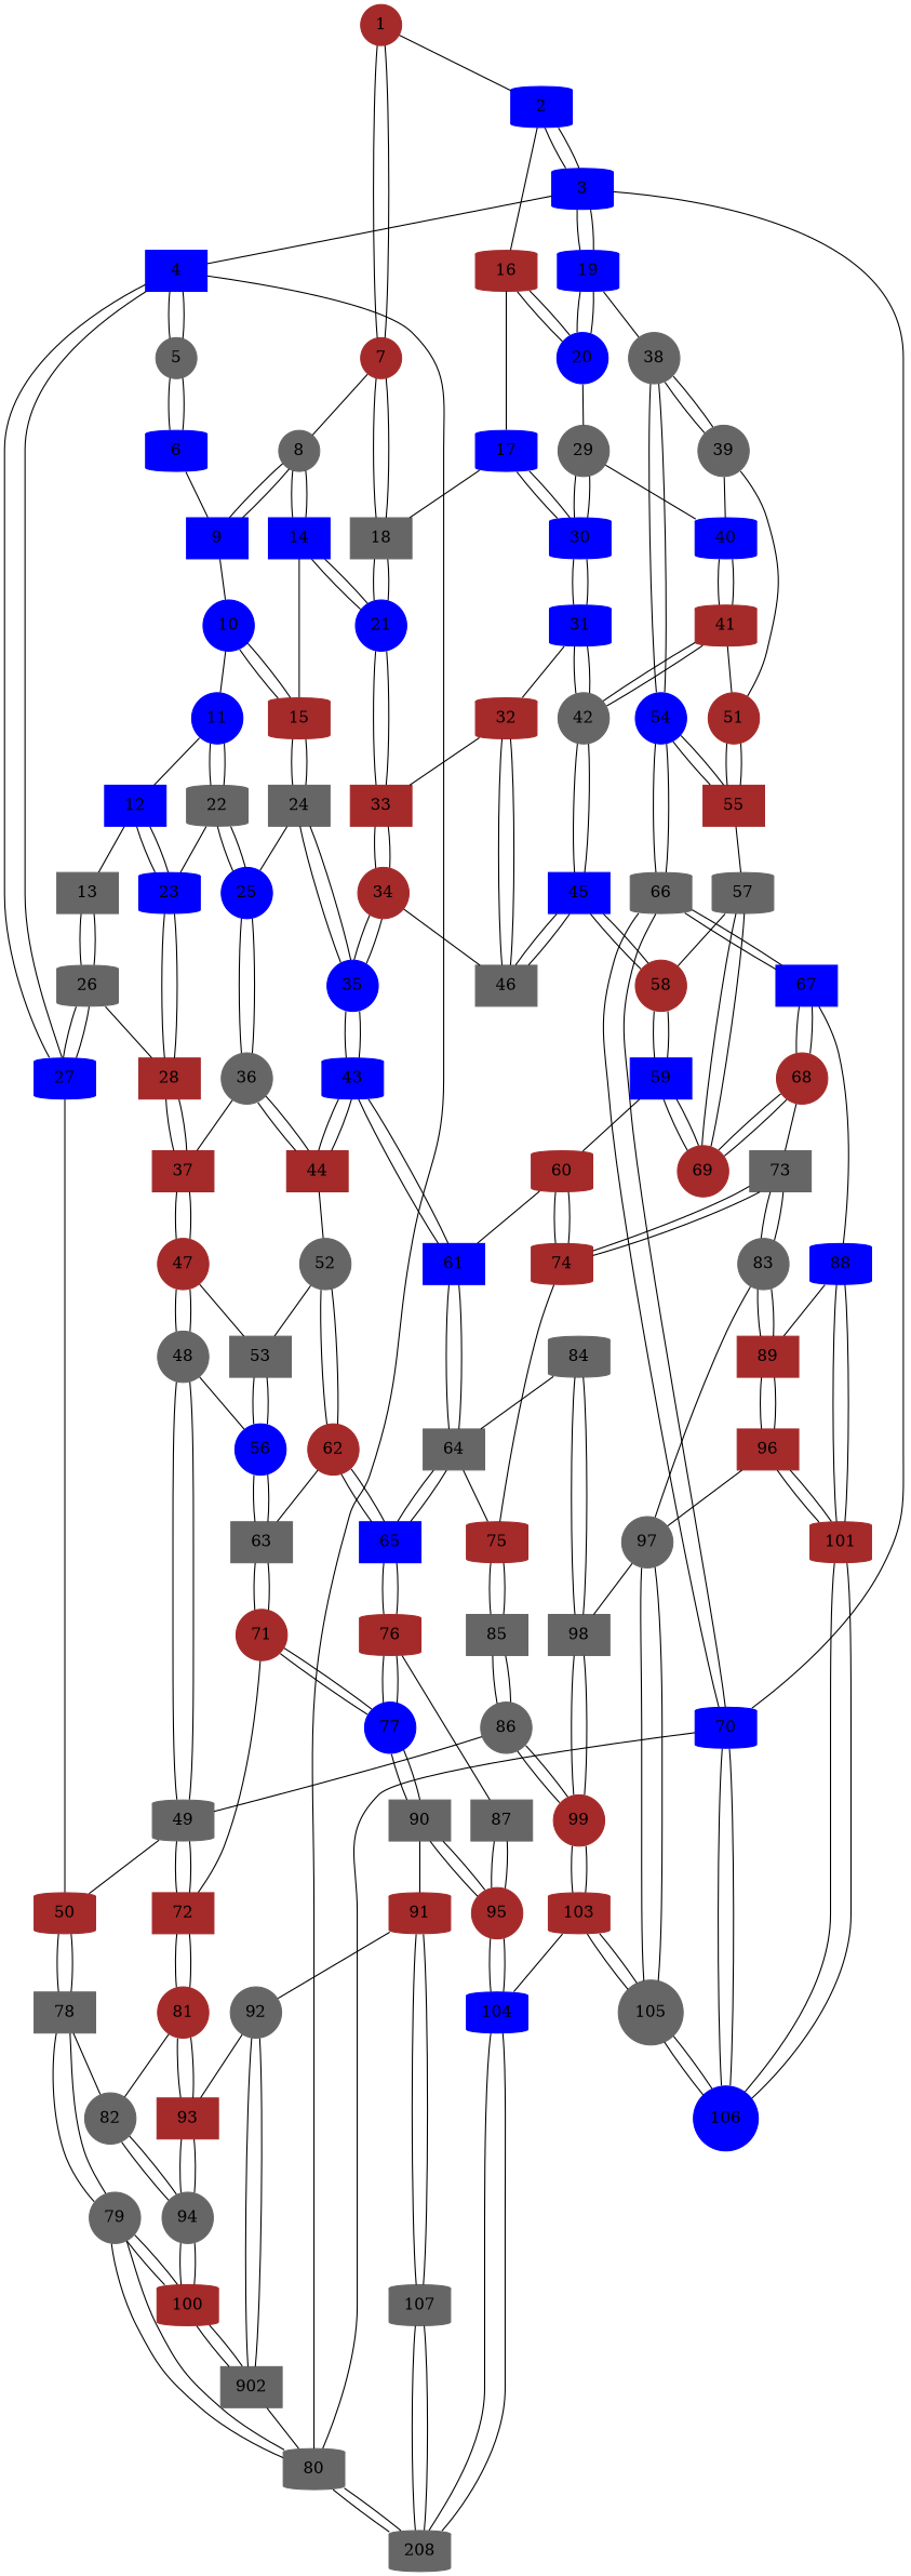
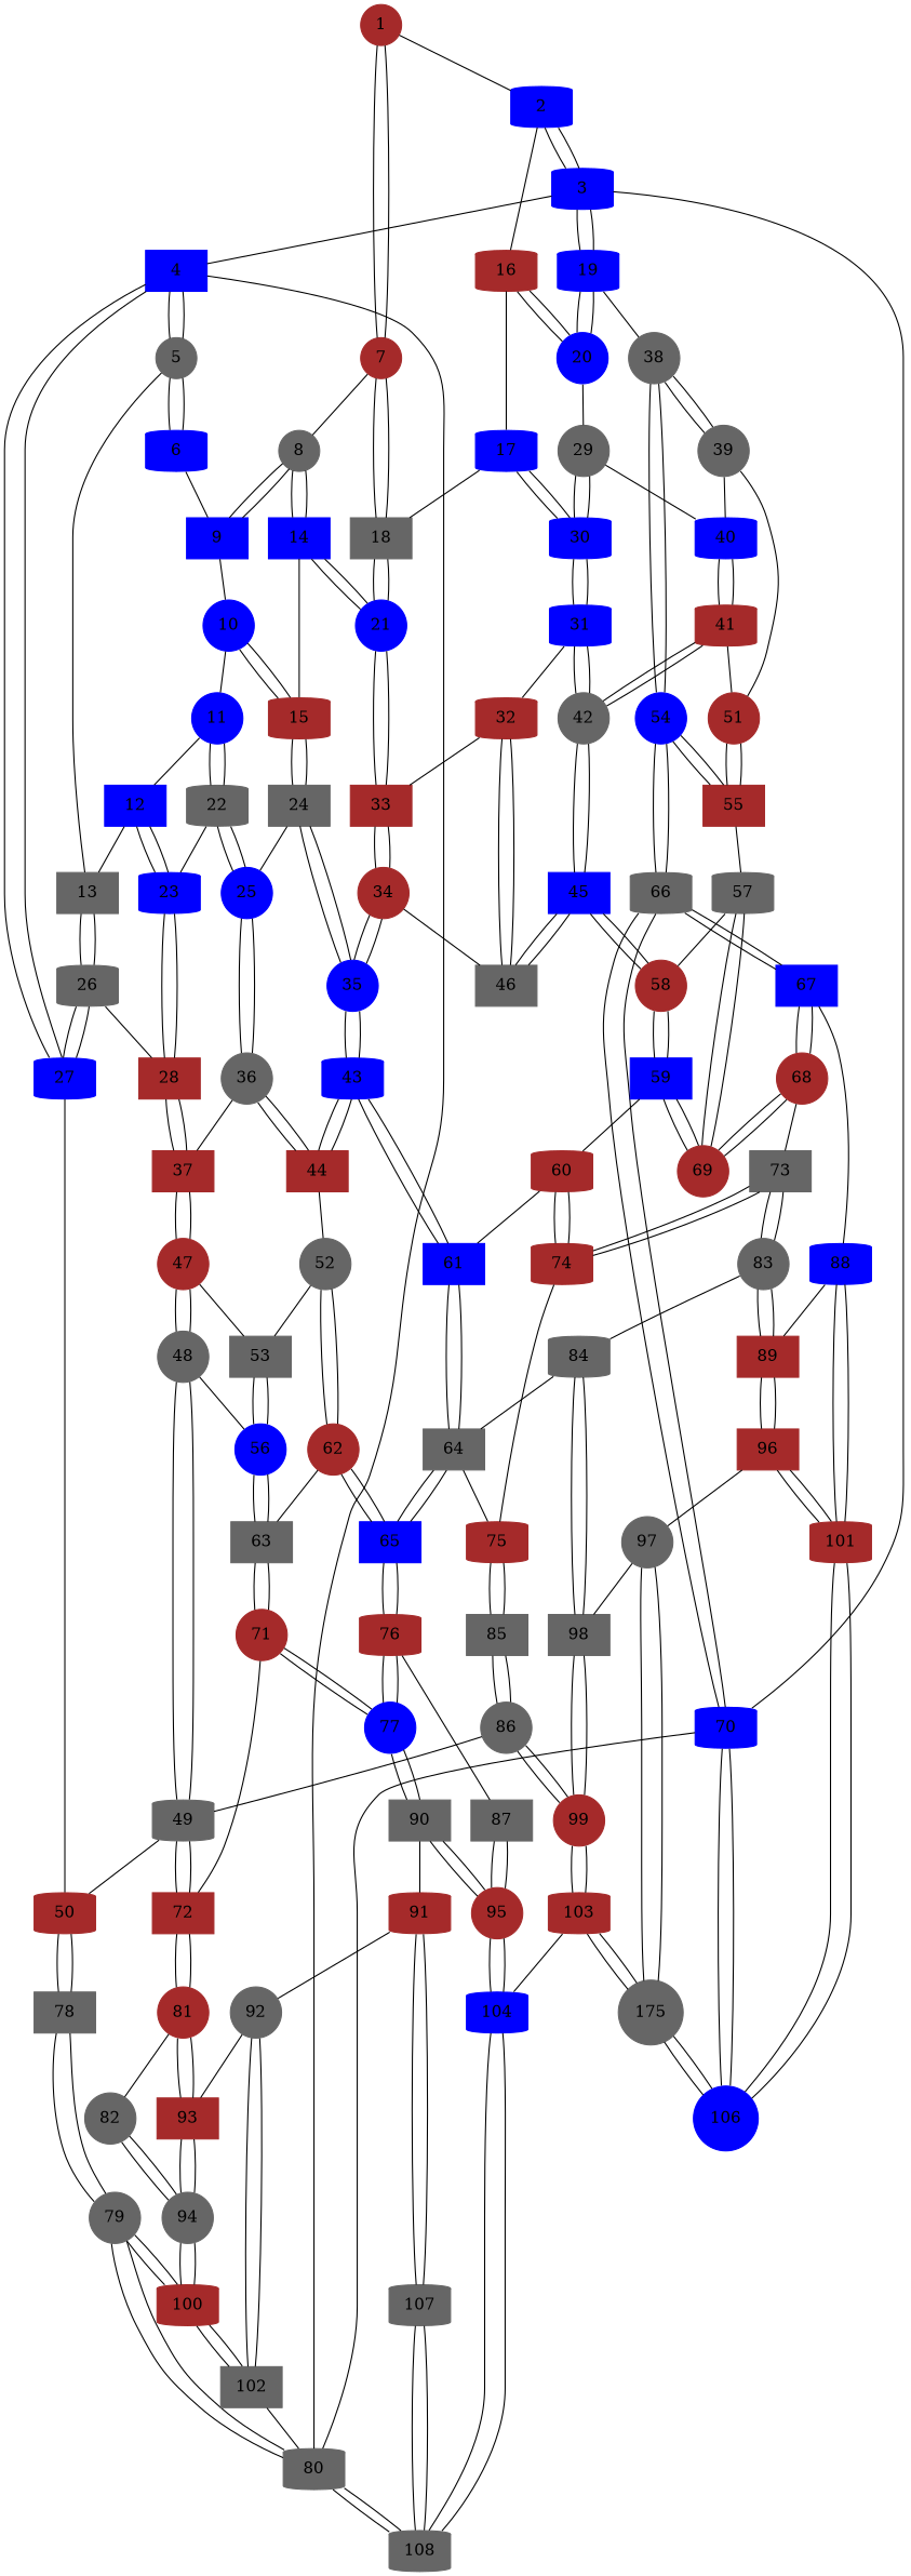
  graph {
    node [color=gray40 shape=circle style=filled]
    1 [color=brown]
    2 [color=blue shape=cylinder]
    7 [color=brown]
    3 [color=blue shape=cylinder]
    16 [color=brown shape=cylinder]
    8
    18 [shape=box]
    4 [color=blue shape=box]
    19 [color=blue shape=cylinder]
    70 [color=blue shape=cylinder]
    17 [color=blue shape=cylinder]
    20 [color=blue]
    5
    27 [color=blue shape=cylinder]
    80 [shape=cylinder]
    38
    106 [color=blue]
    6 [color=blue shape=cylinder]
    13 [shape=box]
    50 [color=brown shape=cylinder]
-   108 [shape=cylinder label=208]
+   108 [shape=cylinder]
    9 [color=blue shape=box]
    26 [shape=cylinder]
    10 [color=blue]
    14 [color=blue shape=box]
    21 [color=blue]
    15 [color=brown shape=cylinder]
    11 [color=blue]
    12 [color=blue shape=box]
    22 [shape=cylinder]
    24 [shape=box]
    23 [color=blue shape=cylinder]
    25 [color=blue]
    28 [color=brown shape=box]
    33 [color=brown shape=box]
    35 [color=blue]
    30 [color=blue shape=cylinder]
    29
    31 [color=blue shape=cylinder]
    39
    54 [color=blue]
    40 [color=blue shape=cylinder]
    34 [color=brown]
    36
    37 [color=brown shape=box]
    43 [color=blue shape=cylinder]
    44 [color=brown shape=box]
    78 [shape=box]
    47 [color=brown]
    41 [color=brown shape=cylinder]
    32 [color=brown shape=cylinder]
    42
    46 [shape=box]
    45 [color=blue shape=box]
    61 [color=blue shape=box]
    52
    48
    53 [shape=box]
    51 [color=brown]
    55 [color=brown shape=box]
    66 [shape=cylinder]
    58 [color=brown]
    64 [shape=box]
    62 [color=brown]
    59 [color=blue shape=box]
    49 [shape=cylinder]
    56 [color=blue]
    72 [color=brown shape=box]
    63 [shape=box]
    81 [color=brown]
    79
    82
    57 [shape=cylinder]
    65 [color=blue shape=box]
    67 [color=blue shape=box]
    69 [color=brown]
    71 [color=brown]
    60 [color=brown shape=cylinder]
    74 [color=brown shape=cylinder]
    75 [color=brown shape=cylinder]
    76 [color=brown shape=cylinder]
    77 [color=blue]
    85 [shape=box]
    87 [shape=box]
    68 [color=brown]
    88 [color=blue shape=cylinder]
    73 [shape=box]
    89 [color=brown shape=box]
    101 [color=brown shape=cylinder]
    83
    90 [shape=box]
    93 [color=brown shape=box]
    84 [shape=cylinder]
    86
    95 [color=brown]
    91 [color=brown shape=cylinder]
    100 [color=brown shape=cylinder]
    94
-   102 [shape=box label=902]
+   102 [shape=box]
    98 [shape=box]
    96 [color=brown shape=box]
    99 [color=brown]
    103 [color=brown shape=cylinder]
    104 [color=blue shape=cylinder]
    97
    92
    107 [shape=cylinder]
-   105
+   105 [label=175]
    1 -- 2
    1 -- 7
    1 -- 7
    2 -- 3
    2 -- 3
    2 -- 16
    7 -- 8
    7 -- 18
    7 -- 18
    3 -- 4
    3 -- 19
    3 -- 19
    3 -- 70
    16 -- 17
    16 -- 20
    16 -- 20
    8 -- 9
    8 -- 9
    8 -- 14
    8 -- 14
    18 -- 21
    18 -- 21
    4 -- 5
    4 -- 5
    4 -- 27
    4 -- 27
    4 -- 80
    19 -- 20
    19 -- 20
    19 -- 38
    70 -- 80
    70 -- 106
    70 -- 106
    17 -- 18
    17 -- 30
    17 -- 30
    20 -- 29
    5 -- 6
    5 -- 6
+   5 -- 13
    27 -- 50
    80 -- 108
    80 -- 108
    38 -- 39
    38 -- 39
    38 -- 54
    38 -- 54
    6 -- 9
    13 -- 26
    13 -- 26
    50 -- 78
    50 -- 78
    9 -- 10
    26 -- 27
    26 -- 27
    26 -- 28
    10 -- 15
    10 -- 15
    10 -- 11
    14 -- 21
    14 -- 21
    14 -- 15
    21 -- 33
    21 -- 33
    15 -- 24
    15 -- 24
    11 -- 12
    11 -- 22
    11 -- 22
    12 -- 13
    12 -- 23
    12 -- 23
    22 -- 23
    22 -- 25
    22 -- 25
    24 -- 25
    24 -- 35
    24 -- 35
    23 -- 28
    23 -- 28
    25 -- 36
    25 -- 36
    28 -- 37
    28 -- 37
    33 -- 34
    33 -- 34
    35 -- 43
    35 -- 43
    30 -- 31
    30 -- 31
    29 -- 30
    29 -- 30
    29 -- 40
    31 -- 32
    31 -- 42
    31 -- 42
    39 -- 40
    39 -- 51
    54 -- 55
    54 -- 55
    54 -- 66
    54 -- 66
    40 -- 41
    40 -- 41
    34 -- 35
    34 -- 35
    34 -- 46
    36 -- 37
    36 -- 44
    36 -- 44
    37 -- 47
    37 -- 47
    43 -- 44
    43 -- 44
    43 -- 61
    43 -- 61
    44 -- 52
    78 -- 79
    78 -- 79
-   78 -- 82
    47 -- 48
    47 -- 48
    47 -- 53
    41 -- 42
    41 -- 42
    41 -- 51
    32 -- 33
    32 -- 46
    32 -- 46
    42 -- 45
    42 -- 45
    45 -- 46
    45 -- 46
    45 -- 58
    45 -- 58
    61 -- 64
    61 -- 64
    52 -- 53
    52 -- 62
    52 -- 62
    48 -- 49
    48 -- 49
    48 -- 56
    53 -- 56
    53 -- 56
    51 -- 55
    51 -- 55
    55 -- 57
    66 -- 70
    66 -- 70
    66 -- 67
    66 -- 67
    58 -- 59
    58 -- 59
    64 -- 65
    64 -- 65
    64 -- 75
    62 -- 63
    62 -- 65
    62 -- 65
    59 -- 69
    59 -- 69
    59 -- 60
    49 -- 50
    49 -- 72
    49 -- 72
    56 -- 63
    56 -- 63
    72 -- 81
    72 -- 81
    63 -- 71
    63 -- 71
    81 -- 82
    81 -- 93
    81 -- 93
    79 -- 80
    79 -- 80
    79 -- 100
    79 -- 100
    82 -- 94
    82 -- 94
    57 -- 58
    57 -- 69
    57 -- 69
    65 -- 76
    65 -- 76
    67 -- 68
    67 -- 68
    67 -- 88
    71 -- 72
    71 -- 77
    71 -- 77
    60 -- 61
    60 -- 74
    60 -- 74
    74 -- 75
    75 -- 85
    75 -- 85
    76 -- 77
    76 -- 77
    76 -- 87
    77 -- 90
    77 -- 90
    85 -- 86
    85 -- 86
    87 -- 95
    87 -- 95
    68 -- 69
    68 -- 69
    68 -- 73
    88 -- 89
    88 -- 101
    88 -- 101
    73 -- 74
    73 -- 74
    73 -- 83
    73 -- 83
    89 -- 96
    89 -- 96
    101 -- 106
    101 -- 106
    83 -- 89
    83 -- 89
-   83 -- 97
+   83 -- 84
    90 -- 95
    90 -- 95
    90 -- 91
    93 -- 94
    93 -- 94
    84 -- 64
    84 -- 98
    84 -- 98
    86 -- 49
    86 -- 99
    86 -- 99
    95 -- 104
    95 -- 104
    91 -- 92
    91 -- 107
    91 -- 107
    100 -- 102
    100 -- 102
    94 -- 100
    94 -- 100
    102 -- 80
    98 -- 99
    98 -- 99
    96 -- 101
    96 -- 101
    96 -- 97
    99 -- 103
    99 -- 103
    103 -- 104
    103 -- 105
    103 -- 105
    104 -- 108
    104 -- 108
    97 -- 98
    97 -- 105
    97 -- 105
    92 -- 93
    92 -- 102
    92 -- 102
    107 -- 108
    107 -- 108
    105 -- 106
    105 -- 106
  }
